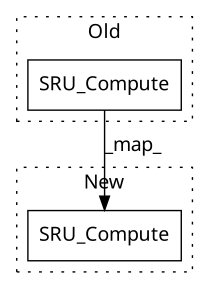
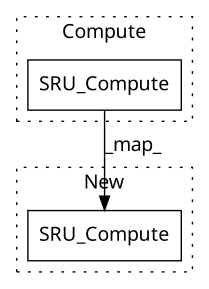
  digraph {
    fontname="Noto Sans"
    node [a=32 l="12,1" shape=box fontname="Noto Sans"]
    n1 [label=SRU_Compute s="22101,22133"]
    n2 [label=SRU_Compute s="17925,17957"]
    subgraph cluster_1 {
      label=New
      style=dotted
      n1
    }
    subgraph cluster_2 {
-     label=Old
+     label=Compute
      style=dotted
      n2
    }
    n2 -> n1 [label=_map_ fontname="Noto Sans"]
  }
